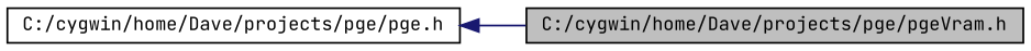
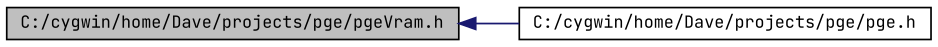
  digraph {
    rankdir=LR
    fontname="JetBrains Mono"
    node [color=black fontname="JetBrains Mono" fontsize=10 shape=record style=filled]
    n1 [fillcolor=grey75 fontcolor=black height=0.2 label="C:/cygwin/home/Dave/projects/pge/pgeVram.h" width=0.4]
    n2 [fillcolor=white height=0.2 label="C:/cygwin/home/Dave/projects/pge/pge.h" width=0.4]
-   n2 -> n1 [color=midnightblue dir=back fontname="JetBrains Mono" fontsize=10 labelfontname="FreeSans.ttf" labelfontsize=10 style=solid]
+   n1 -> n2 [color=midnightblue dir=back fontname="JetBrains Mono" fontsize=10 labelfontname="FreeSans.ttf" labelfontsize=10 style=solid]
  }
